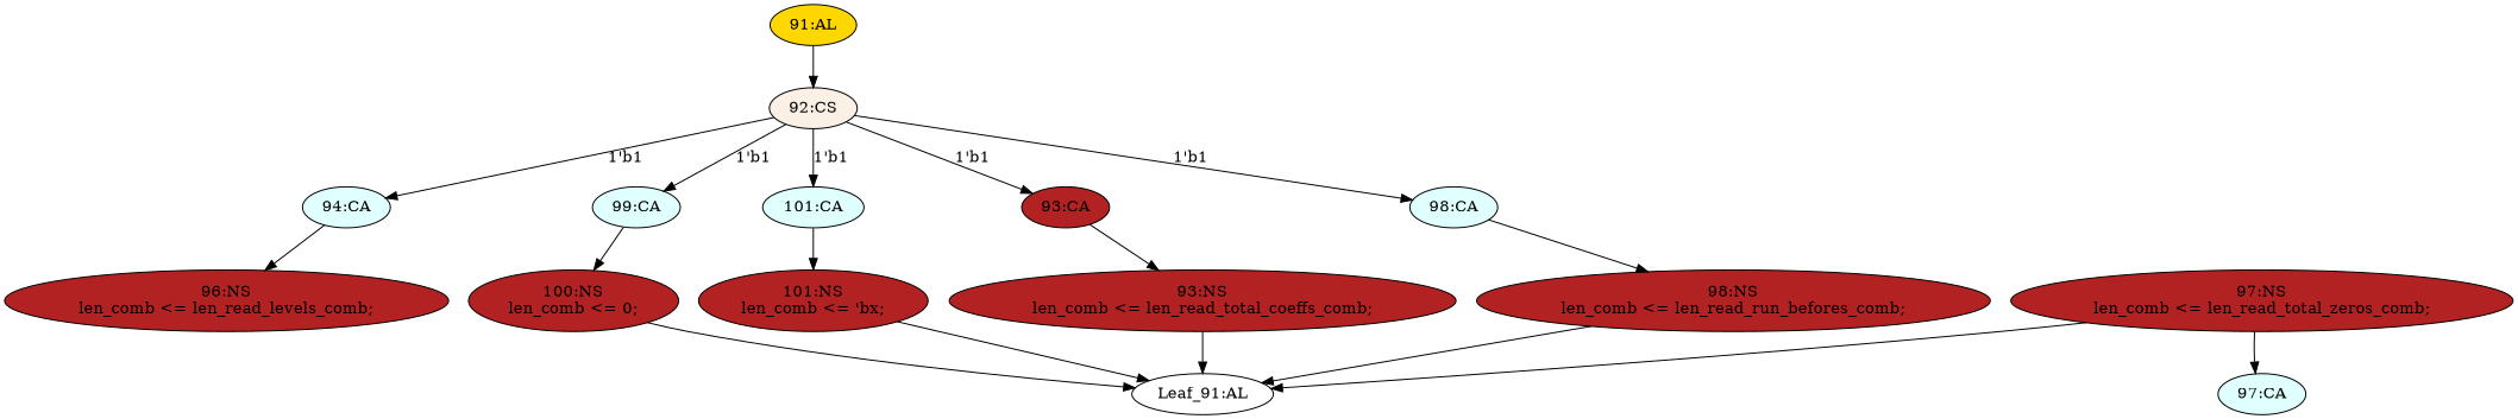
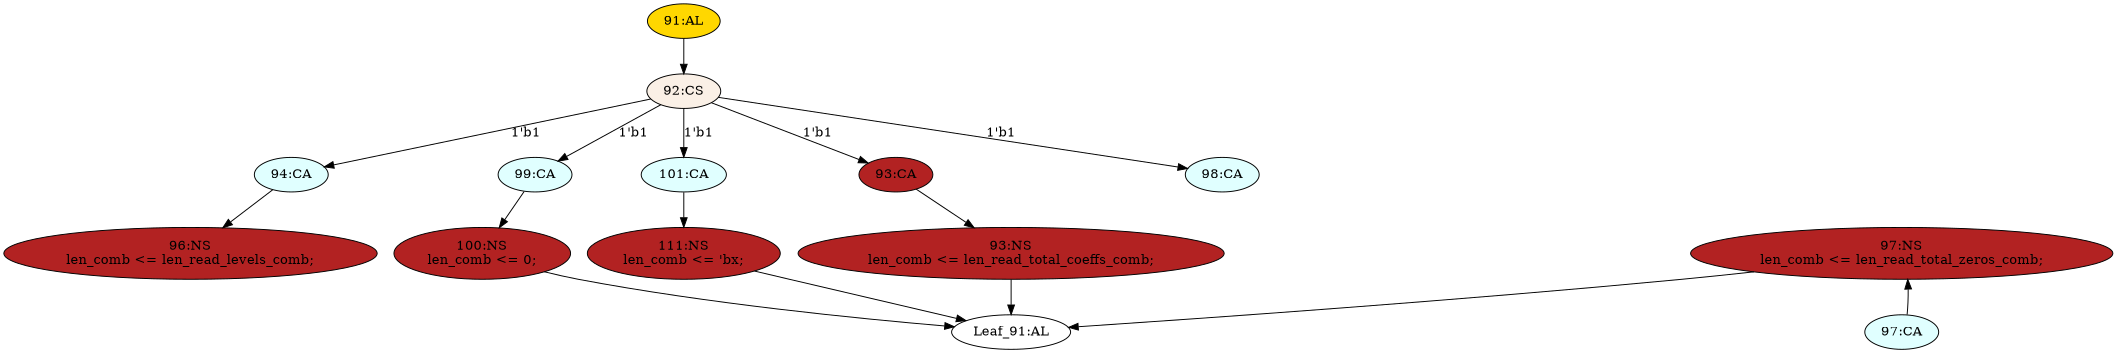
  strict digraph {
    node [fillcolor=firebrick statements="[]" style=filled typ=NonblockingSubstitution]
    edge [cond="[]" lineno=None]
    n1 [ast="<pyverilog.vparser.ast.NonblockingSubstitution object at 0x7fbf01e55190>" label="100:NS\nlen_comb <= 0;" statements="[<pyverilog.vparser.ast.NonblockingSubstitution object at 0x7fbf01e55190>]"]
    n2 [def_var="['len_comb']" label="Leaf_91:AL" fillcolor="" statements="" style="" typ=""]
-   n3 [ast="<pyverilog.vparser.ast.NonblockingSubstitution object at 0x7fbf01e55410>" label="98:NS\nlen_comb <= len_read_run_befores_comb;" statements="[<pyverilog.vparser.ast.NonblockingSubstitution object at 0x7fbf01e55410>]"]
    n4 [ast="<pyverilog.vparser.ast.CaseStatement object at 0x7fbf01e55590>" fillcolor=linen label="92:CS" typ=CaseStatement]
    n5 [ast="<pyverilog.vparser.ast.Case object at 0x7fbf01e558d0>" fillcolor=lightcyan label="94:CA" typ=Case]
    n6 [ast="<pyverilog.vparser.ast.Case object at 0x7fbf01b9e0d0>" fillcolor=lightcyan label="99:CA" typ=Case]
    n7 [ast="<pyverilog.vparser.ast.Case object at 0x7fbf01b9e290>" fillcolor=lightcyan label="101:CA" typ=Case]
    n8 [ast="<pyverilog.vparser.ast.Case object at 0x7fbf01e55650>" label="93:CA" typ=Case]
    n9 [ast="<pyverilog.vparser.ast.Case object at 0x7fbf01e55f50>" fillcolor=lightcyan label="98:CA" typ=Case]
    n10 [ast="<pyverilog.vparser.ast.NonblockingSubstitution object at 0x7fbf01e55b50>" label="96:NS\nlen_comb <= len_read_levels_comb;" statements="[<pyverilog.vparser.ast.NonblockingSubstitution object at 0x7fbf01e55b50>]"]
-   n11 [ast="<pyverilog.vparser.ast.NonblockingSubstitution object at 0x7fbf01b9e2d0>" label="101:NS\nlen_comb <= 'bx;" statements="[<pyverilog.vparser.ast.NonblockingSubstitution object at 0x7fbf01b9e2d0>]"]
+   n11 [ast="<pyverilog.vparser.ast.NonblockingSubstitution object at 0x7fbf01b9e2d0>" label="111:NS\nlen_comb <= 'bx;" statements="[<pyverilog.vparser.ast.NonblockingSubstitution object at 0x7fbf01b9e2d0>]"]
    n12 [ast="<pyverilog.vparser.ast.NonblockingSubstitution object at 0x7fbf01e55750>" label="93:NS\nlen_comb <= len_read_total_coeffs_comb;" statements="[<pyverilog.vparser.ast.NonblockingSubstitution object at 0x7fbf01e55750>]"]
    n13 [ast="<pyverilog.vparser.ast.Case object at 0x7fbf01e55cd0>" fillcolor=lightcyan label="97:CA" typ=Case]
    n14 [ast="<pyverilog.vparser.ast.NonblockingSubstitution object at 0x7fbf01e55dd0>" label="97:NS\nlen_comb <= len_read_total_zeros_comb;" statements="[<pyverilog.vparser.ast.NonblockingSubstitution object at 0x7fbf01e55dd0>]"]
    n15 [ast="<pyverilog.vparser.ast.Always object at 0x7fbf01b9e450>" clk_sens=False fillcolor=gold label="91:AL" sens="['len_read_total_zeros_comb', 'len_read_run_befores_comb', 'len_read_total_coeffs_comb', 'len_read_levels_comb']" typ=Always use_var="['len_read_total_zeros_comb', 'len_read_run_befores_comb', 'len_read_total_coeffs_comb', 'len_read_levels_comb']"]
    n1 -> n2
-   n3 -> n2
    n4 -> n5 [label="1'b1" lineno=92]
    n4 -> n6 [label="1'b1" lineno=92]
    n4 -> n7 [label="1'b1" lineno=92]
    n4 -> n8 [label="1'b1" lineno=92]
    n4 -> n9 [label="1'b1" lineno=92]
    n5 -> n10
    n6 -> n1
    n7 -> n11
    n8 -> n12
-   n9 -> n3
    n11 -> n2
    n12 -> n2
-   n14 -> n13
+   n13 -> n14
    n14 -> n2
    n15 -> n4
  }
